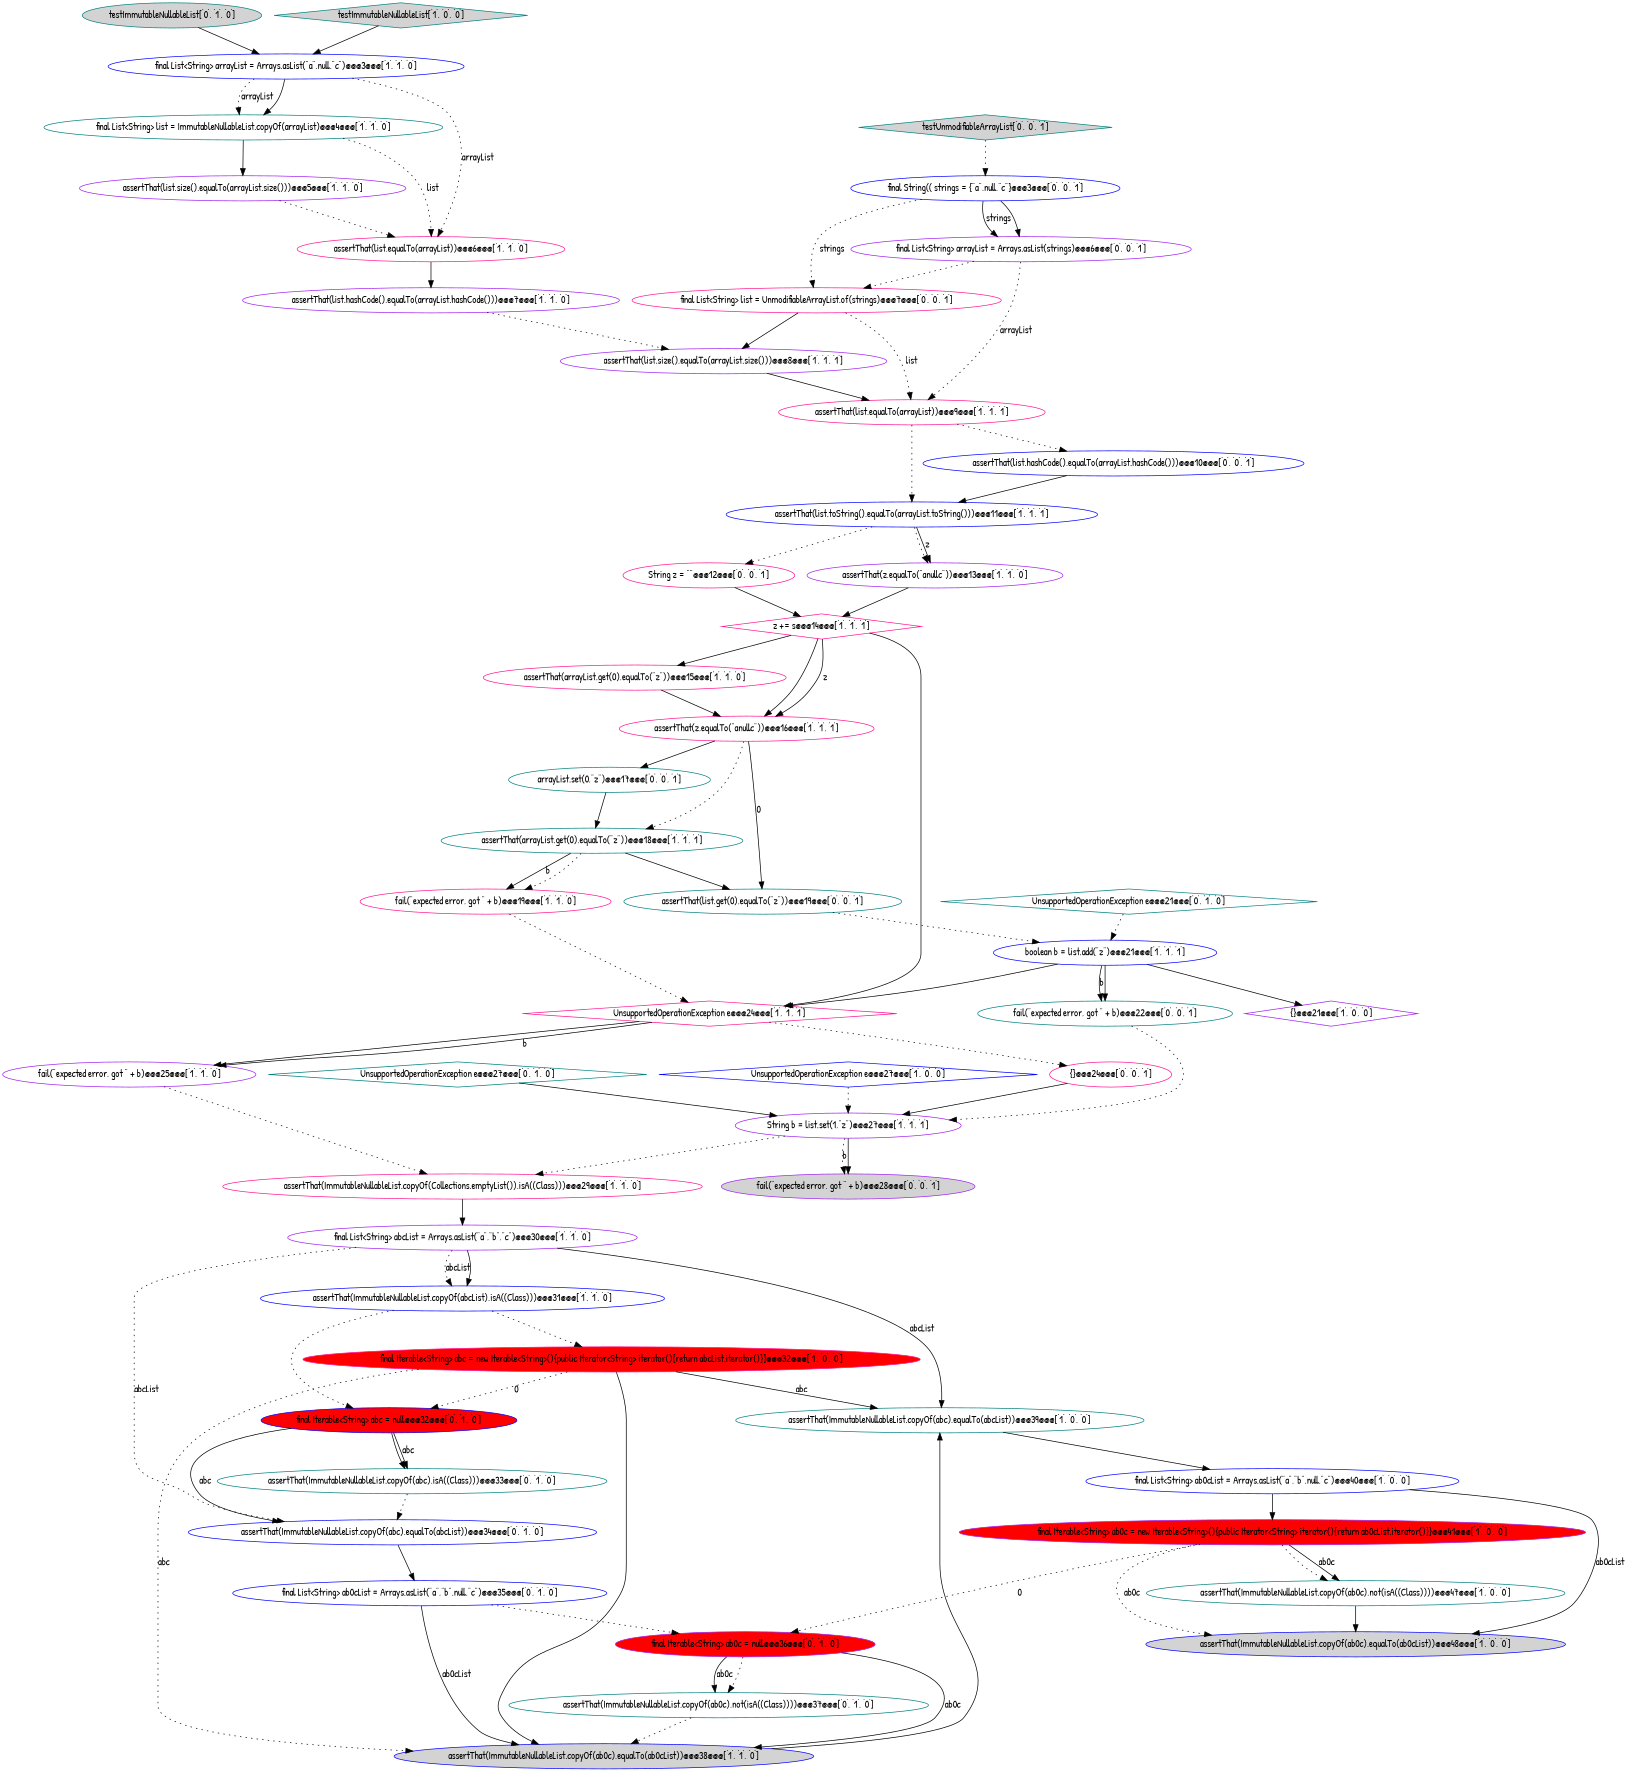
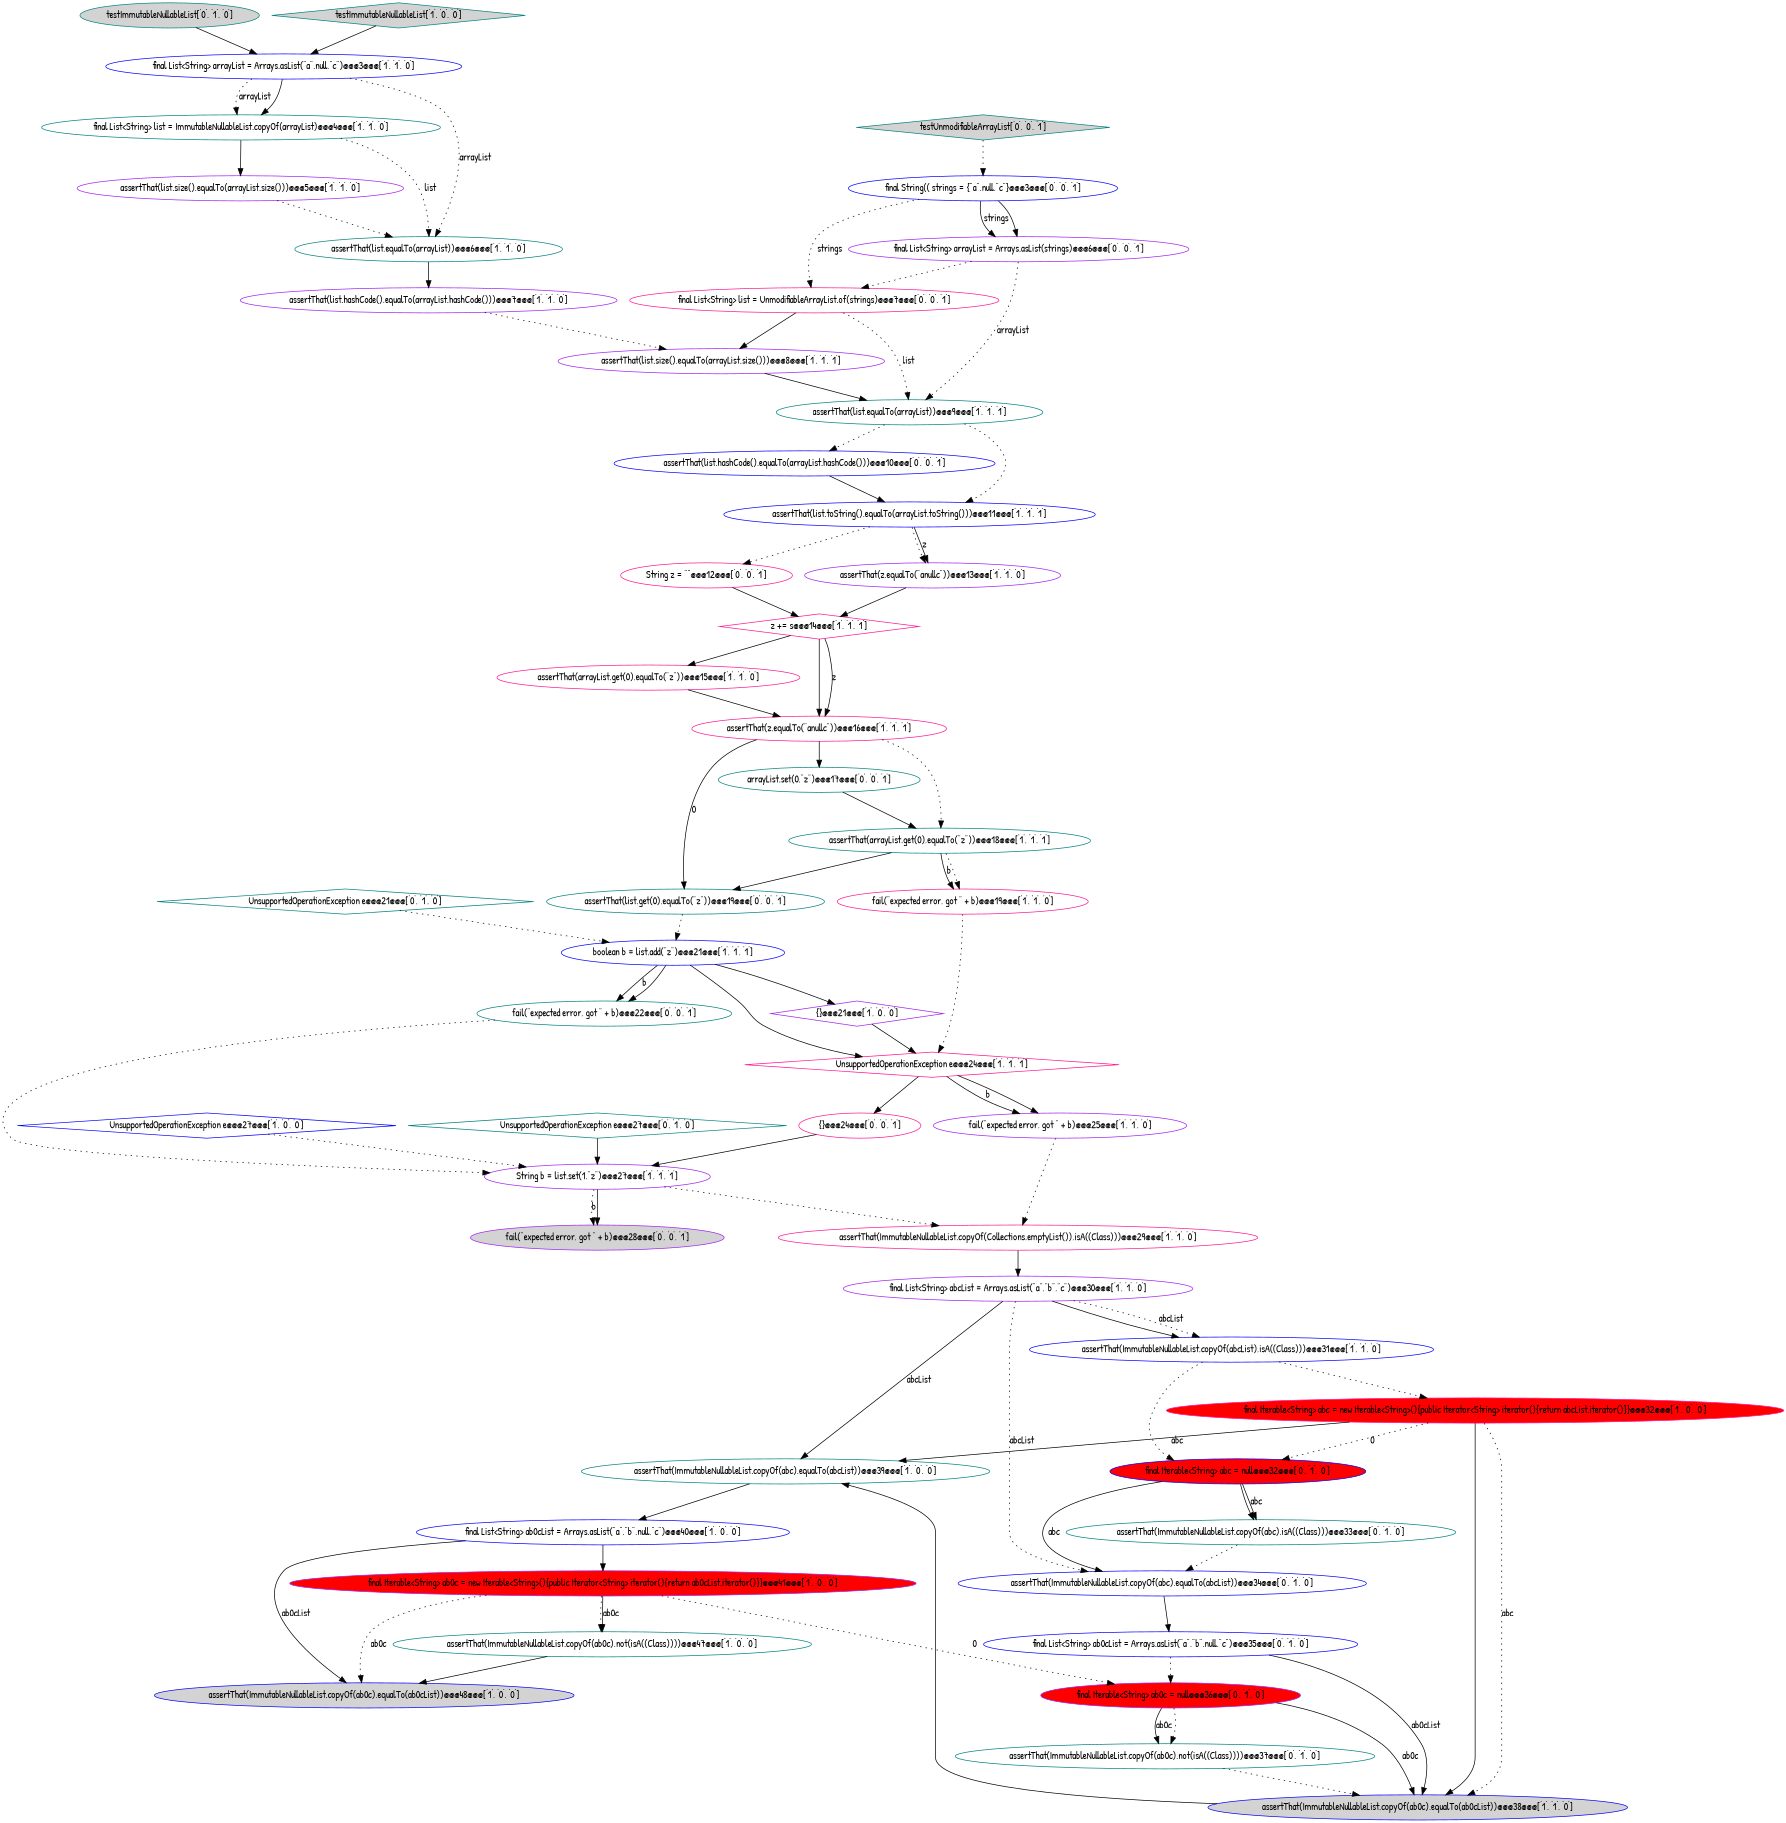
  digraph {
    fontname="Patrick Hand"
    node [color=teal fillcolor=white fontname="Patrick Hand" shape=ellipse style=filled]
    edge [fontname="Patrick Hand" style=solid]
    n1 [color=deeppink fillcolor=red label="final Iterable<String> abc = new Iterable<String>(){public Iterator<String> iterator(){return abcList.iterator()}}@@@32@@@['1', '0', '0']"]
    n2 [label="assertThat(ImmutableNullableList.copyOf(abc),equalTo(abcList))@@@39@@@['1', '0', '0']"]
    n3 [color=blue fillcolor=lightgray label="assertThat(ImmutableNullableList.copyOf(ab0c),equalTo(ab0cList))@@@38@@@['1', '1', '0']"]
    n4 [color=blue fillcolor=red label="final Iterable<String> abc = null@@@32@@@['0', '1', '0']"]
    n5 [color=blue label="final List<String> ab0cList = Arrays.asList(\"a\",\"b\",null,\"c\")@@@40@@@['1', '0', '0']"]
    n6 [label="assertThat(ImmutableNullableList.copyOf(abc),isA((Class)))@@@33@@@['0', '1', '0']"]
    n7 [color=blue label="assertThat(ImmutableNullableList.copyOf(abc),equalTo(abcList))@@@34@@@['0', '1', '0']"]
    n8 [color=deeppink label="UnsupportedOperationException e@@@24@@@['1', '1', '1']" shape=diamond]
    n9 [color=purple label="fail(\"expected error, got \" + b)@@@25@@@['1', '1', '0']"]
    n10 [color=deeppink label="{}@@@24@@@['0', '0', '1']"]
    n11 [color=deeppink label="assertThat(ImmutableNullableList.copyOf(Collections.emptyList()),isA((Class)))@@@29@@@['1', '1', '0']"]
    n12 [color=purple label="String b = list.set(1,\"z\")@@@27@@@['1', '1', '1']"]
    n13 [color=blue label="final String(( strings = {\"a\",null,\"c\"}@@@3@@@['0', '0', '1']"]
    n14 [color=deeppink label="final List<String> list = UnmodifiableArrayList.of(strings)@@@7@@@['0', '0', '1']"]
    n15 [color=purple label="final List<String> arrayList = Arrays.asList(strings)@@@6@@@['0', '0', '1']"]
    n16 [color=purple label="assertThat(list.size(),equalTo(arrayList.size()))@@@8@@@['1', '1', '1']"]
-   n17 [color=deeppink label="assertThat(list,equalTo(arrayList))@@@9@@@['1', '1', '1']"]
+   n17 [label="assertThat(list,equalTo(arrayList))@@@9@@@['1', '1', '1']"]
    n18 [label="final List<String> list = ImmutableNullableList.copyOf(arrayList)@@@4@@@['1', '1', '0']"]
    n19 [color=purple label="assertThat(list.size(),equalTo(arrayList.size()))@@@5@@@['1', '1', '0']"]
-   n20 [color=deeppink label="assertThat(list,equalTo(arrayList))@@@6@@@['1', '1', '0']"]
+   n20 [label="assertThat(list,equalTo(arrayList))@@@6@@@['1', '1', '0']"]
    n21 [color=purple label="assertThat(list.hashCode(),equalTo(arrayList.hashCode()))@@@7@@@['1', '1', '0']"]
    n22 [color=blue fillcolor=lightgray label="assertThat(ImmutableNullableList.copyOf(ab0c),equalTo(ab0cList))@@@48@@@['1', '0', '0']"]
    n23 [color=purple fillcolor=red label="final Iterable<String> ab0c = new Iterable<String>(){public Iterator<String> iterator(){return ab0cList.iterator()}}@@@41@@@['1', '0', '0']"]
    n24 [color=blue label="assertThat(list.hashCode(),equalTo(arrayList.hashCode()))@@@10@@@['0', '0', '1']"]
    n25 [color=blue label="assertThat(list.toString(),equalTo(arrayList.toString()))@@@11@@@['1', '1', '1']"]
    n26 [color=deeppink label="String z = \"\"@@@12@@@['0', '0', '1']"]
    n27 [color=purple label="assertThat(z,equalTo(\"anullc\"))@@@13@@@['1', '1', '0']"]
    n28 [color=purple label="final List<String> abcList = Arrays.asList(\"a\",\"b\",\"c\")@@@30@@@['1', '1', '0']"]
    n29 [color=purple fillcolor=red label="final Iterable<String> ab0c = null@@@36@@@['0', '1', '0']"]
    n30 [label="assertThat(ImmutableNullableList.copyOf(ab0c),not(isA((Class))))@@@37@@@['0', '1', '0']"]
    n31 [color=deeppink label="z += s@@@14@@@['1', '1', '1']" shape=diamond]
    n32 [color=deeppink label="assertThat(arrayList.get(0),equalTo(\"z\"))@@@15@@@['1', '1', '0']"]
    n33 [color=deeppink label="assertThat(z,equalTo(\"anullc\"))@@@16@@@['1', '1', '1']"]
    n34 [label="assertThat(arrayList.get(0),equalTo(\"z\"))@@@18@@@['1', '1', '1']"]
    n35 [label="assertThat(list.get(0),equalTo(\"z\"))@@@19@@@['0', '0', '1']"]
    n36 [label="arrayList.set(0,\"z\")@@@17@@@['0', '0', '1']"]
    n37 [color=blue label="final List<String> ab0cList = Arrays.asList(\"a\",\"b\",null,\"c\")@@@35@@@['0', '1', '0']"]
    n38 [color=blue label="assertThat(ImmutableNullableList.copyOf(abcList),isA((Class)))@@@31@@@['1', '1', '0']"]
    n39 [color=purple fillcolor=lightgray label="fail(\"expected error, got \" + b)@@@28@@@['0', '0', '1']"]
    n40 [color=purple label="{}@@@21@@@['1', '0', '0']" shape=diamond]
    n41 [color=deeppink label="fail(\"expected error, got \" + b)@@@19@@@['1', '1', '0']"]
    n42 [label="assertThat(ImmutableNullableList.copyOf(ab0c),not(isA((Class))))@@@47@@@['1', '0', '0']"]
    n43 [fillcolor=lightgray label="testImmutableNullableList['0', '1', '0']"]
    n44 [color=blue label="final List<String> arrayList = Arrays.asList(\"a\",null,\"c\")@@@3@@@['1', '1', '0']"]
    n45 [label="UnsupportedOperationException e@@@27@@@['0', '1', '0']" shape=diamond]
    n46 [label="UnsupportedOperationException e@@@21@@@['0', '1', '0']" shape=diamond]
    n47 [color=blue label="boolean b = list.add(\"z\")@@@21@@@['1', '1', '1']"]
    n48 [label="fail(\"expected error, got \" + b)@@@22@@@['0', '0', '1']"]
    n49 [fillcolor=lightgray label="testImmutableNullableList['1', '0', '0']" shape=diamond]
    n50 [fillcolor=lightgray label="testUnmodifiableArrayList['0', '0', '1']" shape=diamond]
    n51 [color=blue label="UnsupportedOperationException e@@@27@@@['1', '0', '0']" shape=diamond]
    n1 -> n2 [label=abc]
    n1 -> n3
    n1 -> n3 [label=abc style=dotted]
    n1 -> n4 [label=0 style=dotted]
    n2 -> n5
    n3 -> n2
    n4 -> n6 [label=abc]
    n4 -> n6
    n4 -> n7 [label=abc]
    n5 -> n22 [label=ab0cList]
    n5 -> n23
    n6 -> n7 [style=dotted]
    n7 -> n37
    n8 -> n9
    n8 -> n9 [label=b]
-   n8 -> n10 [style=dotted]
+   n8 -> n10
    n9 -> n11 [style=dotted]
    n10 -> n12
    n11 -> n28
    n12 -> n11 [style=dotted]
    n12 -> n39 [label=b style=dotted]
    n12 -> n39
    n13 -> n14 [label=strings style=dotted]
    n13 -> n15 [label=strings]
    n13 -> n15
    n14 -> n16
    n14 -> n17 [label=list style=dotted]
    n15 -> n14 [style=dotted]
    n15 -> n17 [label=arrayList style=dotted]
    n16 -> n17
    n17 -> n24 [style=dotted]
    n17 -> n25 [style=dotted]
    n18 -> n19
    n18 -> n20 [label=list style=dotted]
    n19 -> n20 [style=dotted]
    n20 -> n21
    n21 -> n16 [style=dotted]
    n23 -> n22 [label=ab0c style=dotted]
    n23 -> n29 [label=0 style=dotted]
    n23 -> n42 [label=ab0c]
    n23 -> n42 [style=dotted]
    n24 -> n25
    n25 -> n26 [style=dotted]
    n25 -> n27 [label=z]
    n25 -> n27 [style=dotted]
    n26 -> n31
    n27 -> n31
    n28 -> n2 [label=abcList]
    n28 -> n7 [label=abcList style=dotted]
    n28 -> n38 [label=abcList style=dotted]
    n28 -> n38
    n29 -> n3 [label=ab0c]
    n29 -> n30 [style=dotted]
    n29 -> n30 [label=ab0c]
    n30 -> n3 [style=dotted]
    n31 -> n32
    n31 -> n33
    n31 -> n33 [label=z]
    n32 -> n33
    n33 -> n34 [style=dotted]
    n33 -> n35 [label=0]
    n33 -> n36
    n34 -> n35
    n34 -> n41 [label=b]
    n34 -> n41 [style=dotted]
    n35 -> n47 [style=dotted]
    n36 -> n34
    n37 -> n3 [label=ab0cList]
    n37 -> n29 [style=dotted]
    n38 -> n1 [style=dotted]
    n38 -> n4 [style=dotted]
-   n31 -> n8
+   n40 -> n8
    n41 -> n8 [style=dotted]
    n42 -> n22
    n43 -> n44
    n44 -> n18
    n44 -> n18 [label=arrayList style=dotted]
    n44 -> n20 [label=arrayList style=dotted]
    n45 -> n12
    n46 -> n47 [style=dotted]
    n47 -> n8
    n47 -> n40
    n47 -> n48 [label=b]
    n47 -> n48
    n48 -> n12 [style=dotted]
    n49 -> n44
    n50 -> n13 [style=dotted]
    n51 -> n12 [style=dotted]
  }
